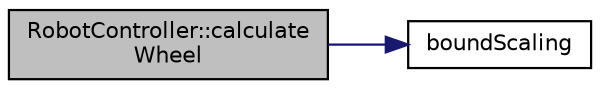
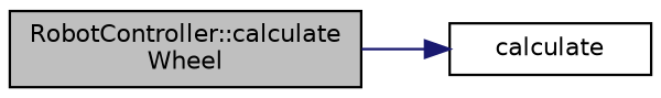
  digraph {
    rankdir=LR
    node [color=black fontname=Helvetica fontsize=10 shape=record style=filled]
    n1 [fillcolor=grey75 fontcolor=black height=0.2 label="RobotController::calculate\lWheel" width=0.4]
-   n2 [fillcolor=white height=0.2 label=boundScaling width=0.4]
+   n2 [fillcolor=white height=0.2 label=calculate width=0.4]
    n1 -> n2 [color=midnightblue fontname=Helvetica fontsize=10 labelfontname=Helvetica labelfontsize=10 style=solid]
  }
